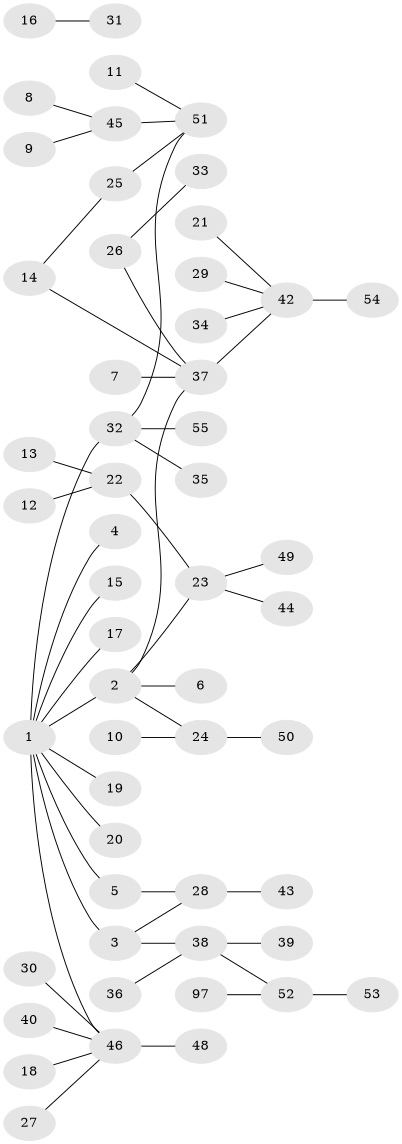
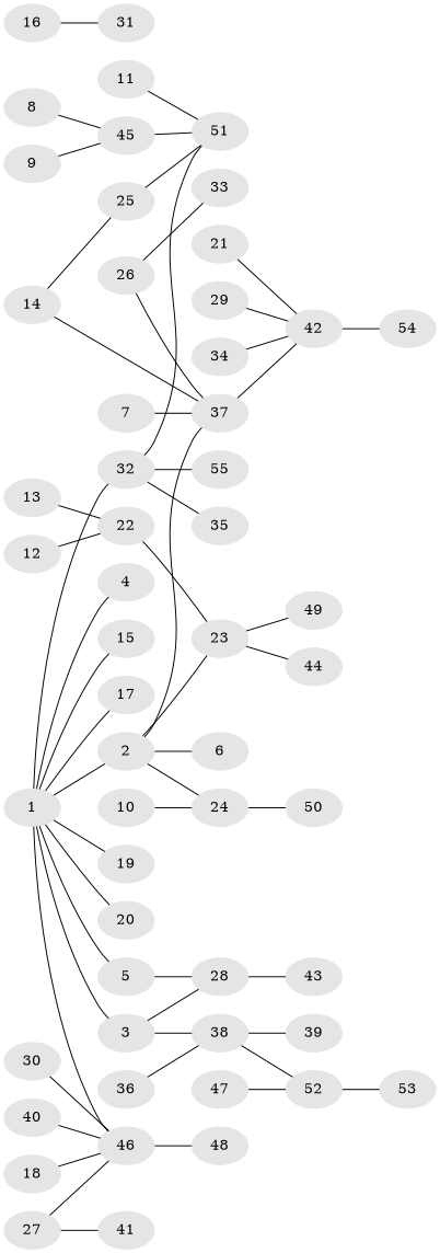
  graph {
    rankdir=LR
    node [color=gray90 style=filled]
    edge [weight=1.0]
    1
    2
    3
    4
    15
    17
    19
    20
    32
    46
    5
    6
    23
    24
    37
    28
    38
    43
    51
    35
    55
    48
    44
    49
    50
    42
    39
    52
    7
    8
    45
    9
    10
    11
    12
    22
    13
    14
    25
    16
    31
    54
    18
    21
    26
    33
    27
+   41
    29
    30
    34
    36
    53
    40
-   47 [label=97]
+   47
    1 -- 2
    1 -- 3
    1 -- 4
    1 -- 15
    1 -- 17
    1 -- 19
    1 -- 20
    1 -- 32
    1 -- 46
    1 -- 5
    2 -- 6
    2 -- 23
    2 -- 24
    2 -- 37
    3 -- 28
    3 -- 38
    32 -- 51
    32 -- 35
    32 -- 55
    46 -- 48
    5 -- 28
    23 -- 44
    23 -- 49
    24 -- 50
    37 -- 42
    28 -- 43
    38 -- 39
    38 -- 52
    42 -- 54
    52 -- 53
    7 -- 37
    8 -- 45
    45 -- 51
    9 -- 45
    10 -- 24
    11 -- 51
    12 -- 22
    22 -- 23
    13 -- 22
    14 -- 37
    14 -- 25
    25 -- 51
    16 -- 31
    18 -- 46
    21 -- 42
    26 -- 37
    26 -- 33
    27 -- 46
+   27 -- 41
    29 -- 42
    30 -- 46
    34 -- 42
    36 -- 38
    40 -- 46
    47 -- 52
  }
